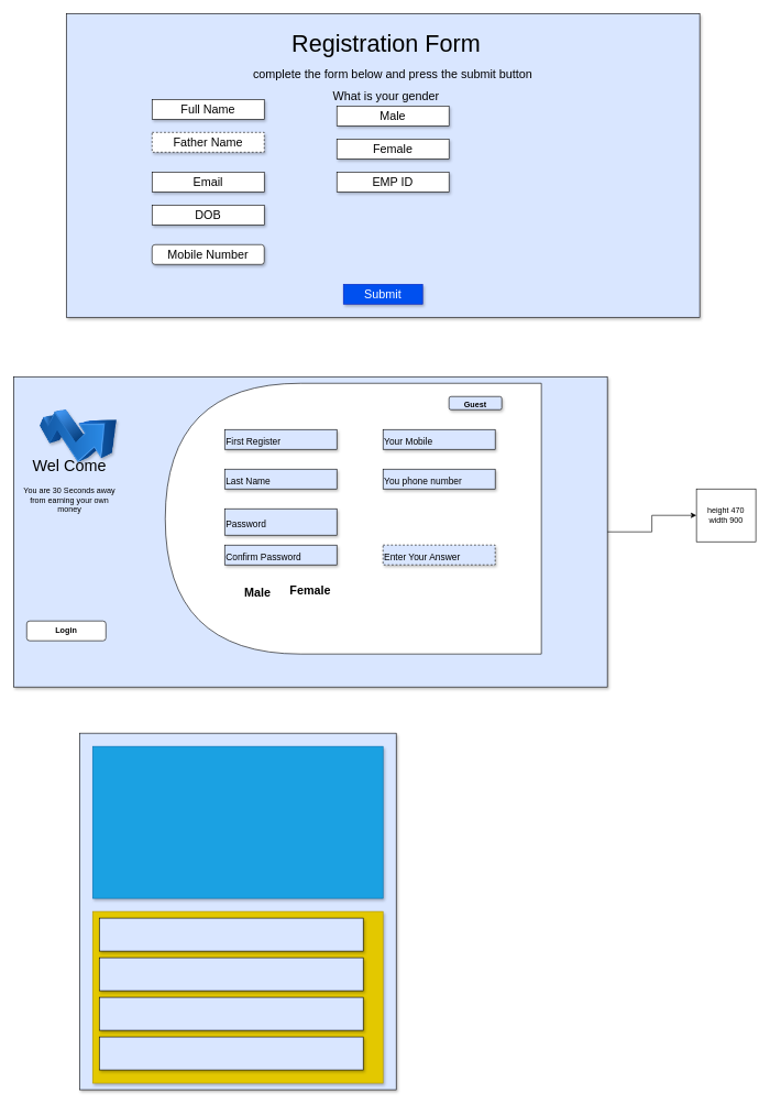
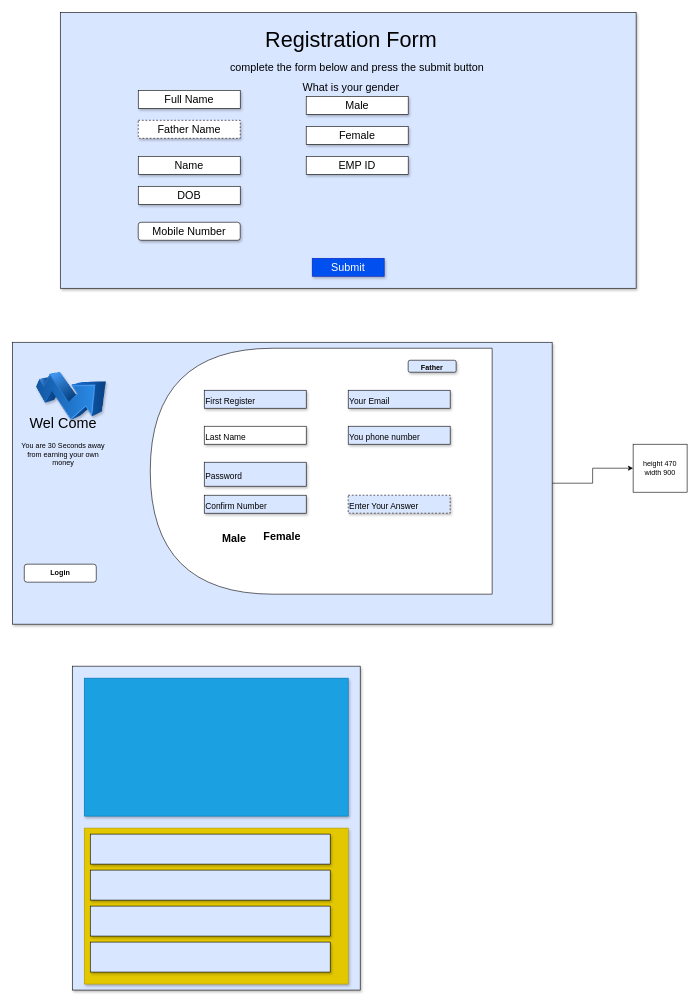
  <mxCell id="0" />
  <mxCell id="1" parent="0" />
  <mxCell id="2" value="" style="edgeStyle=orthogonalEdgeStyle;rounded=0;orthogonalLoop=1;jettySize=auto;html=1;" parent="1" source="3" target="4" edge="1"><mxGeometry relative="1" as="geometry" /></mxCell>
  <mxCell id="3" value="" style="rounded=0;whiteSpace=wrap;html=1;fillColor=#D9E6FF;shadow=1;" parent="1" vertex="1"><mxGeometry x="20" y="570" width="900" height="470" as="geometry" /></mxCell>
  <mxCell id="4" value="height 470&lt;br&gt;width 900" style="rounded=0;whiteSpace=wrap;html=1;" parent="1" vertex="1"><mxGeometry x="1055" y="740" width="90" height="80" as="geometry" /></mxCell>
  <mxCell id="5" value="&lt;b&gt;Login&lt;/b&gt;" style="rounded=1;whiteSpace=wrap;html=1;" parent="1" vertex="1"><mxGeometry x="40" y="940" width="120" height="30" as="geometry" /></mxCell>
  <mxCell id="6" value="" style="shape=delay;whiteSpace=wrap;html=1;rotation=-180;" parent="1" vertex="1"><mxGeometry x="250" y="580" width="570" height="410" as="geometry" /></mxCell>
  <mxCell id="7" value="&lt;font style=&quot;font-size: 24px;&quot;&gt;Wel Come&lt;br&gt;&lt;/font&gt;&lt;br&gt;You are 30 Seconds away from earning your own money" style="text;html=1;strokeColor=none;fillColor=none;align=center;verticalAlign=middle;whiteSpace=wrap;rounded=0;" parent="1" vertex="1"><mxGeometry x="30" y="660" width="150" height="150" as="geometry" /></mxCell>
  <mxCell id="8" value="&lt;font style=&quot;font-size: 14px;&quot;&gt;First Register&lt;/font&gt;" style="rounded=0;whiteSpace=wrap;html=1;shadow=1;fontSize=24;fillColor=#D9E6FF;align=left;" parent="1" vertex="1"><mxGeometry x="340" y="650" width="170" height="30" as="geometry" /></mxCell>
- <mxCell id="9" value="&lt;font style=&quot;font-size: 14px;&quot;&gt;Last Name&lt;/font&gt;" style="rounded=0;whiteSpace=wrap;html=1;shadow=1;fontSize=24;fillColor=#D9E6FF;align=left;" parent="1" vertex="1"><mxGeometry x="340" y="710" width="170" height="30" as="geometry" /></mxCell>
- <mxCell id="10" value="&lt;font style=&quot;font-size: 14px;&quot;&gt;Your Mobile&lt;/font&gt;" style="rounded=0;whiteSpace=wrap;html=1;shadow=1;fontSize=24;fillColor=#D9E6FF;align=left;" parent="1" vertex="1"><mxGeometry x="580" y="650" width="170" height="30" as="geometry" /></mxCell>
+ <mxCell id="9" value="&lt;font style=&quot;font-size: 14px;&quot;&gt;Last Name&lt;/font&gt;" style="rounded=0;whiteSpace=wrap;html=1;shadow=1;fontSize=24;fillColor=#ffffff;align=left;" parent="1" vertex="1"><mxGeometry x="340" y="710" width="170" height="30" as="geometry" /></mxCell>
+ <mxCell id="10" value="&lt;font style=&quot;font-size: 14px;&quot;&gt;Your Email&lt;/font&gt;" style="rounded=0;whiteSpace=wrap;html=1;shadow=1;fontSize=24;fillColor=#D9E6FF;align=left;" parent="1" vertex="1"><mxGeometry x="580" y="650" width="170" height="30" as="geometry" /></mxCell>
  <mxCell id="11" value="&lt;font style=&quot;font-size: 14px;&quot;&gt;You phone number&lt;/font&gt;" style="rounded=0;whiteSpace=wrap;html=1;shadow=1;fontSize=24;fillColor=#D9E6FF;align=left;" parent="1" vertex="1"><mxGeometry x="580" y="710" width="170" height="30" as="geometry" /></mxCell>
  <mxCell id="12" value="&lt;font style=&quot;font-size: 14px;&quot;&gt;Password&lt;/font&gt;" style="rounded=0;whiteSpace=wrap;html=1;shadow=1;fontSize=24;fillColor=#D9E6FF;align=left;" parent="1" vertex="1"><mxGeometry x="340" y="770" width="170" height="40" as="geometry" /></mxCell>
- <mxCell id="13" value="&lt;font style=&quot;font-size: 14px;&quot;&gt;Confirm Password&lt;/font&gt;" style="rounded=0;whiteSpace=wrap;html=1;shadow=1;fontSize=24;fillColor=#D9E6FF;align=left;" parent="1" vertex="1"><mxGeometry x="340" y="825" width="170" height="30" as="geometry" /></mxCell>
+ <mxCell id="13" value="&lt;font style=&quot;font-size: 14px;&quot;&gt;Confirm Number&lt;/font&gt;" style="rounded=0;whiteSpace=wrap;html=1;shadow=1;fontSize=24;fillColor=#D9E6FF;align=left;" parent="1" vertex="1"><mxGeometry x="340" y="825" width="170" height="30" as="geometry" /></mxCell>
  <mxCell id="14" value="&lt;font style=&quot;font-size: 14px;&quot;&gt;Enter Your Answer&lt;/font&gt;" style="rounded=0;whiteSpace=wrap;html=1;shadow=1;fontSize=24;fillColor=#D9E6FF;align=left;dashed=1;" parent="1" vertex="1"><mxGeometry x="580" y="825" width="170" height="30" as="geometry" /></mxCell>
  <mxCell id="15" value="&lt;font style=&quot;font-size: 18px;&quot;&gt;&lt;b&gt;Male&lt;/b&gt;&lt;/font&gt;" style="text;html=1;strokeColor=none;fillColor=none;align=center;verticalAlign=middle;whiteSpace=wrap;rounded=0;shadow=1;fontSize=24;" parent="1" vertex="1"><mxGeometry x="360" y="880" width="60" height="30" as="geometry" /></mxCell>
  <mxCell id="16" value="&lt;b&gt;Female&lt;/b&gt;" style="text;html=1;strokeColor=none;fillColor=none;align=center;verticalAlign=middle;whiteSpace=wrap;rounded=0;shadow=1;fontSize=18;" parent="1" vertex="1"><mxGeometry x="440" y="880" width="60" height="30" as="geometry" /></mxCell>
  <mxCell id="17" value="" style="image;html=1;image=img/lib/clip_art/finance/Stock_Up_128x128.png;shadow=1;fontSize=18;fillColor=#D9E6FF;" parent="1" vertex="1"><mxGeometry x="60" y="620" width="117" height="80" as="geometry" /></mxCell>
- <mxCell id="18" value="&lt;font style=&quot;font-size: 12px;&quot;&gt;&lt;b style=&quot;&quot;&gt;Guest&lt;/b&gt;&lt;/font&gt;" style="rounded=1;whiteSpace=wrap;html=1;shadow=1;fontSize=18;fillColor=#D9E6FF;align=center;" parent="1" vertex="1"><mxGeometry x="680" y="600" width="80" height="20" as="geometry" /></mxCell>
+ <mxCell id="18" value="&lt;font style=&quot;font-size: 12px;&quot;&gt;&lt;b style=&quot;&quot;&gt;Father&lt;/b&gt;&lt;/font&gt;" style="rounded=1;whiteSpace=wrap;html=1;shadow=1;fontSize=18;fillColor=#D9E6FF;align=center;" parent="1" vertex="1"><mxGeometry x="680" y="600" width="80" height="20" as="geometry" /></mxCell>
  <mxCell id="19" value="" style="rounded=0;whiteSpace=wrap;html=1;shadow=1;fontSize=12;fillColor=#D9E6FF;" vertex="1" parent="1"><mxGeometry x="100" y="20" width="960" height="460" as="geometry" /></mxCell>
  <mxCell id="20" value="Registration Form" style="text;html=1;strokeColor=none;fillColor=none;align=center;verticalAlign=middle;whiteSpace=wrap;rounded=0;shadow=1;fontSize=36;" vertex="1" parent="1"><mxGeometry x="400" y="40" width="370" height="50" as="geometry" /></mxCell>
  <mxCell id="21" value="&lt;font style=&quot;font-size: 18px;&quot;&gt;complete the form below and press the submit button&lt;/font&gt;" style="text;html=1;strokeColor=none;fillColor=none;align=center;verticalAlign=middle;whiteSpace=wrap;rounded=0;shadow=1;fontSize=36;" vertex="1" parent="1"><mxGeometry x="300" y="90" width="590" height="30" as="geometry" /></mxCell>
  <mxCell id="22" style="edgeStyle=orthogonalEdgeStyle;rounded=0;orthogonalLoop=1;jettySize=auto;html=1;exitX=0.5;exitY=1;exitDx=0;exitDy=0;fontSize=18;" edge="1" parent="1" source="21" target="21"><mxGeometry relative="1" as="geometry" /></mxCell>
  <mxCell id="23" value="Full Name" style="rounded=0;whiteSpace=wrap;html=1;shadow=1;fontSize=18;" vertex="1" parent="1"><mxGeometry x="230" y="150" width="170" height="30" as="geometry" /></mxCell>
  <mxCell id="24" value="Father Name" style="rounded=0;whiteSpace=wrap;html=1;shadow=1;fontSize=18;dashed=1;" vertex="1" parent="1"><mxGeometry x="230" y="200" width="170" height="30" as="geometry" /></mxCell>
- <mxCell id="25" value="Email" style="rounded=0;whiteSpace=wrap;html=1;shadow=1;fontSize=18;" vertex="1" parent="1"><mxGeometry x="230" y="260" width="170" height="30" as="geometry" /></mxCell>
+ <mxCell id="25" value="Name" style="rounded=0;whiteSpace=wrap;html=1;shadow=1;fontSize=18;" vertex="1" parent="1"><mxGeometry x="230" y="260" width="170" height="30" as="geometry" /></mxCell>
  <mxCell id="26" value="DOB" style="rounded=0;whiteSpace=wrap;html=1;shadow=1;fontSize=18;" vertex="1" parent="1"><mxGeometry x="230" y="310" width="170" height="30" as="geometry" /></mxCell>
  <mxCell id="27" value="Male" style="rounded=0;whiteSpace=wrap;html=1;shadow=1;fontSize=18;" vertex="1" parent="1"><mxGeometry x="510" y="160" width="170" height="30" as="geometry" /></mxCell>
  <mxCell id="28" value="Female" style="rounded=0;whiteSpace=wrap;html=1;shadow=1;fontSize=18;" vertex="1" parent="1"><mxGeometry x="510" y="210" width="170" height="30" as="geometry" /></mxCell>
  <mxCell id="29" value="EMP ID" style="rounded=0;whiteSpace=wrap;html=1;shadow=1;fontSize=18;" vertex="1" parent="1"><mxGeometry x="510" y="260" width="170" height="30" as="geometry" /></mxCell>
  <mxCell id="30" value="Mobile Number" style="whiteSpace=wrap;html=1;shadow=1;fontSize=18;rounded=1;" vertex="1" parent="1"><mxGeometry x="230" y="370" width="170" height="30" as="geometry" /></mxCell>
  <mxCell id="31" value="Submit" style="rounded=0;whiteSpace=wrap;html=1;shadow=1;fontSize=18;fillColor=#0050ef;strokeColor=#001DBC;fontColor=#ffffff;" vertex="1" parent="1"><mxGeometry x="520" y="430" width="120" height="30" as="geometry" /></mxCell>
  <mxCell id="32" value="What is your gender" style="text;html=1;strokeColor=none;fillColor=none;align=center;verticalAlign=middle;whiteSpace=wrap;rounded=0;shadow=1;fontSize=18;" vertex="1" parent="1"><mxGeometry x="460" y="130" width="250" height="30" as="geometry" /></mxCell>
  <mxCell id="33" value="" style="rounded=0;whiteSpace=wrap;html=1;shadow=1;fontSize=18;fillColor=#D9E6FF;" vertex="1" parent="1"><mxGeometry x="120" y="1110" width="480" height="540" as="geometry" /></mxCell>
  <mxCell id="34" value="" style="rounded=0;whiteSpace=wrap;html=1;shadow=1;fontSize=18;fillColor=#1ba1e2;fontColor=#ffffff;strokeColor=#006EAF;" vertex="1" parent="1"><mxGeometry x="140" y="1130" width="440" height="230" as="geometry" /></mxCell>
  <mxCell id="35" value="" style="rounded=0;whiteSpace=wrap;html=1;shadow=1;fontSize=18;fillColor=#e3c800;fontColor=#000000;strokeColor=#B09500;" vertex="1" parent="1"><mxGeometry x="140" y="1380" width="440" height="260" as="geometry" /></mxCell>
  <mxCell id="36" value="" style="rounded=0;whiteSpace=wrap;html=1;shadow=1;fontSize=18;fillColor=#D9E6FF;" vertex="1" parent="1"><mxGeometry x="150" y="1390" width="400" height="50" as="geometry" /></mxCell>
  <mxCell id="37" value="" style="rounded=0;whiteSpace=wrap;html=1;shadow=1;fontSize=18;fillColor=#D9E6FF;" vertex="1" parent="1"><mxGeometry x="150" y="1450" width="400" height="50" as="geometry" /></mxCell>
  <mxCell id="38" value="" style="rounded=0;whiteSpace=wrap;html=1;shadow=1;fontSize=18;fillColor=#D9E6FF;" vertex="1" parent="1"><mxGeometry x="150" y="1510" width="400" height="50" as="geometry" /></mxCell>
  <mxCell id="39" value="" style="rounded=0;whiteSpace=wrap;html=1;shadow=1;fontSize=18;fillColor=#D9E6FF;" vertex="1" parent="1"><mxGeometry x="150" y="1570" width="400" height="50" as="geometry" /></mxCell>
